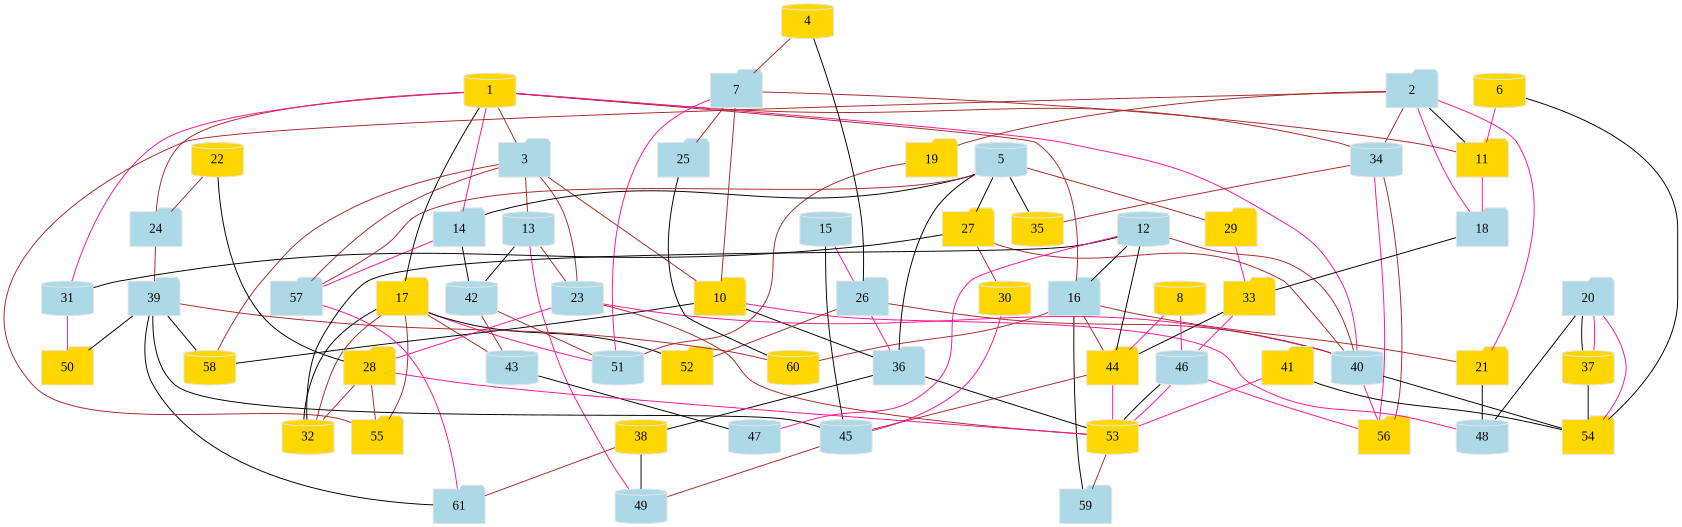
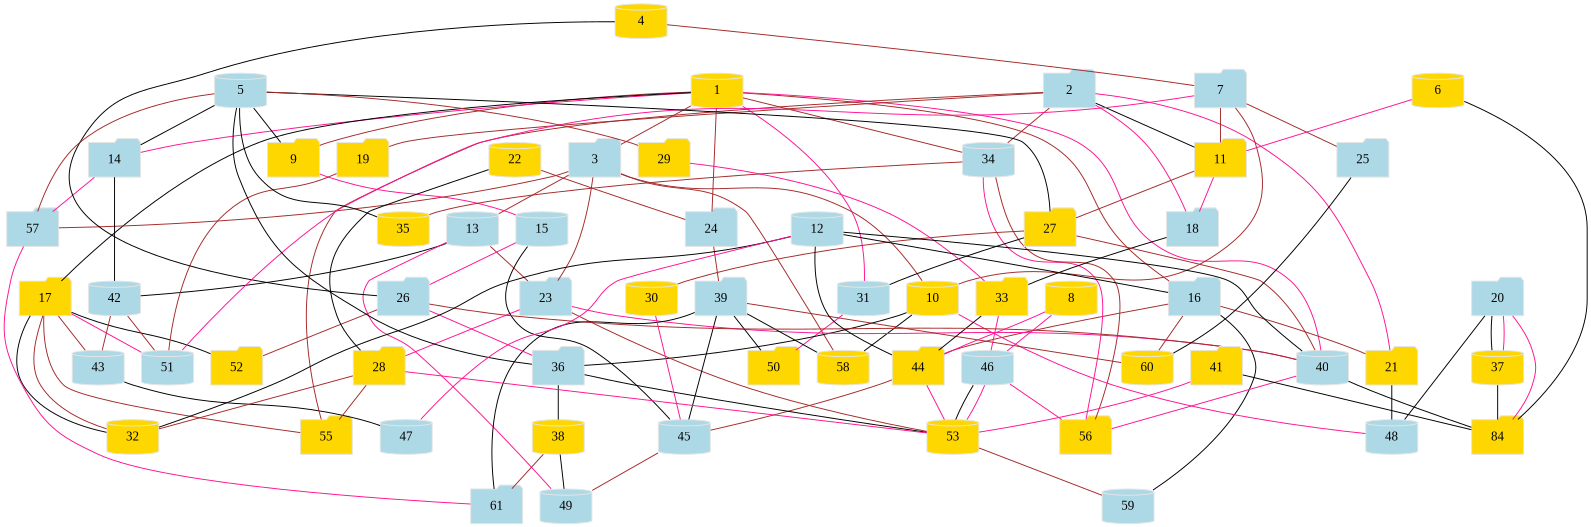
  graph {
    fontname="Liberation Serif"
    node [color=gray90 fillcolor=lightblue fontname="Liberation Serif" shape=folder style=filled]
    edge [color=brown fontname="Liberation Serif"]
    1 [fillcolor=gold shape=cylinder]
    3
+   9 [fillcolor=gold]
    14
    16
    17 [fillcolor=gold]
    24
    31 [shape=cylinder]
    34 [shape=cylinder]
    40 [shape=cylinder]
-   10 [fillcolor=gold]
+   10 [fillcolor=gold shape=cylinder]
    13 [shape=cylinder]
-   23 [shape=cylinder]
+   23
    57
    58 [fillcolor=gold shape=cylinder]
    15 [shape=cylinder]
    42 [shape=cylinder]
    21 [fillcolor=gold]
-   59
+   59 [shape=cylinder]
    44 [fillcolor=gold]
    60 [fillcolor=gold shape=cylinder]
    55 [fillcolor=gold]
    51 [shape=cylinder]
    32 [fillcolor=gold shape=cylinder]
    43 [shape=cylinder]
    52 [fillcolor=gold]
    39
    50 [fillcolor=gold]
    35 [fillcolor=gold shape=cylinder]
    56 [fillcolor=gold]
-   54 [fillcolor=gold]
+   54 [fillcolor=gold label=84]
    2
    11 [fillcolor=gold]
    18
    19 [fillcolor=gold]
    27 [fillcolor=gold]
    33 [fillcolor=gold]
    48 [shape=cylinder]
    36
    49 [shape=cylinder]
    28 [fillcolor=gold]
    53 [fillcolor=gold shape=cylinder]
    61
    4 [fillcolor=gold shape=cylinder]
    7
    26
    25
    5 [shape=cylinder]
    29 [fillcolor=gold]
    30 [fillcolor=gold shape=cylinder]
    38 [fillcolor=gold shape=cylinder]
    6 [fillcolor=gold shape=cylinder]
    8 [fillcolor=gold shape=cylinder]
    46 [shape=cylinder]
    45 [shape=cylinder]
    12 [shape=cylinder]
    47 [shape=cylinder]
    20
    37 [fillcolor=gold shape=cylinder]
    22 [fillcolor=gold shape=cylinder]
    41 [fillcolor=gold]
    1 -- 3
+   1 -- 9
    1 -- 14 [color=deeppink]
    1 -- 16
    1 -- 17 [color=black]
    1 -- 24
    1 -- 31 [color=deeppink]
    1 -- 34
    1 -- 40 [color=deeppink]
    3 -- 10
    3 -- 13
    3 -- 23
    3 -- 57
    3 -- 58
+   9 -- 15 [color=deeppink]
    14 -- 57 [color=deeppink]
    14 -- 42 [color=black]
    16 -- 21
    16 -- 59 [color=black]
    16 -- 44
    16 -- 60
    17 -- 55
    17 -- 51 [color=deeppink]
    17 -- 32 [color=black]
    17 -- 32
    17 -- 43
    17 -- 52 [color=black]
    24 -- 39
    31 -- 50 [color=deeppink]
    34 -- 35
    34 -- 56 [color=deeppink]
    34 -- 56
    40 -- 56 [color=deeppink]
    40 -- 54 [color=black]
    10 -- 58 [color=black]
    10 -- 48 [color=deeppink]
    10 -- 36 [color=black]
    13 -- 23
    13 -- 42 [color=black]
    13 -- 49 [color=deeppink]
    23 -- 40 [color=deeppink]
    23 -- 28 [color=deeppink]
    23 -- 53
    57 -- 61 [color=deeppink]
    15 -- 26 [color=deeppink]
    15 -- 45 [color=black]
    42 -- 51
    42 -- 43
    21 -- 48 [color=black]
    44 -- 53 [color=deeppink]
    44 -- 45
    43 -- 47 [color=black]
    39 -- 58 [color=black]
    39 -- 60
    39 -- 50 [color=black]
    39 -- 61 [color=black]
    39 -- 45 [color=black]
    2 -- 34
    2 -- 21 [color=deeppink]
    2 -- 55
    2 -- 11 [color=black]
    2 -- 18 [color=deeppink]
    2 -- 19
    11 -- 18 [color=deeppink]
+   11 -- 27
    18 -- 33 [color=black]
    19 -- 51
    27 -- 31 [color=black]
    27 -- 40
    27 -- 30
    33 -- 44 [color=black]
    33 -- 46 [color=deeppink]
    36 -- 53 [color=black]
    36 -- 38 [color=black]
    28 -- 55
    28 -- 32
    28 -- 53 [color=deeppink]
    53 -- 59
    4 -- 7
    4 -- 26 [color=black]
    7 -- 10
    7 -- 51 [color=deeppink]
    7 -- 11
    7 -- 25
    26 -- 40
    26 -- 52
    26 -- 36 [color=deeppink]
    25 -- 60 [color=black]
+   5 -- 9 [color=black]
    5 -- 14 [color=black]
    5 -- 57
    5 -- 35 [color=black]
    5 -- 27 [color=black]
    5 -- 36 [color=black]
    5 -- 29
    29 -- 33 [color=deeppink]
    30 -- 45 [color=deeppink]
    38 -- 49 [color=black]
    38 -- 61
    6 -- 54 [color=black]
    6 -- 11 [color=deeppink]
    8 -- 44 [color=deeppink]
    8 -- 46 [color=deeppink]
    46 -- 56 [color=deeppink]
    46 -- 53 [color=black]
    46 -- 53 [color=deeppink]
    45 -- 49
    12 -- 16 [color=black]
-   12 -- 40
+   12 -- 40 [color=black]
    12 -- 44 [color=black]
    12 -- 32 [color=black]
    12 -- 47 [color=deeppink]
    20 -- 54 [color=deeppink]
    20 -- 48 [color=black]
    20 -- 37 [color=black]
    20 -- 37 [color=deeppink]
    37 -- 54 [color=black]
    22 -- 24
    22 -- 28 [color=black]
    41 -- 54 [color=black]
    41 -- 53 [color=deeppink]
  }
